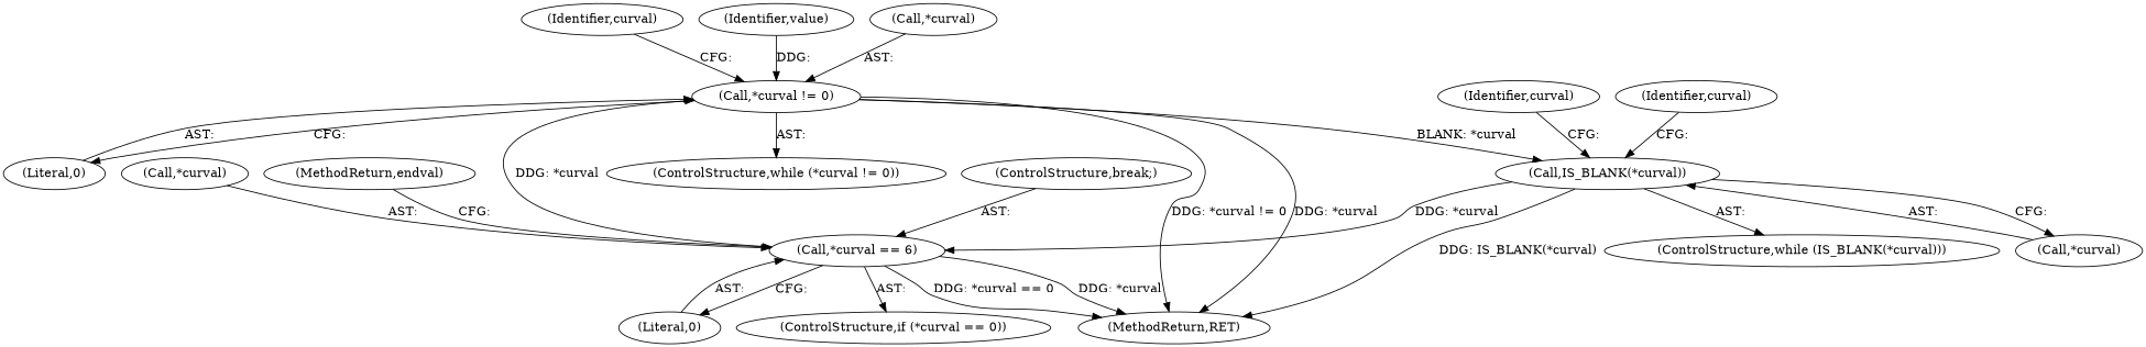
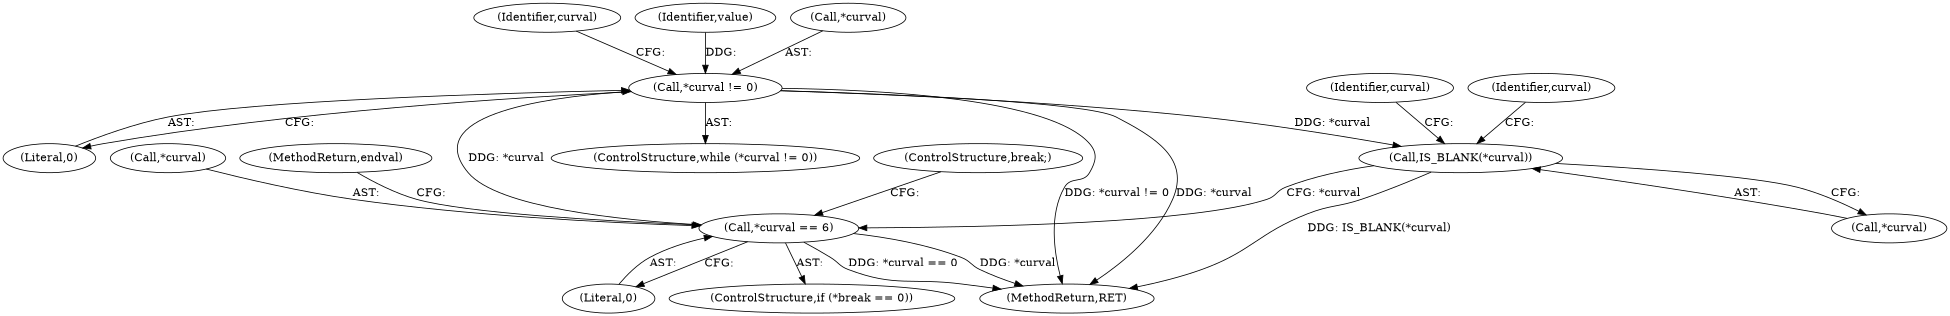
  digraph {
    n1 [label="(Call,*curval != 0)"]
    n2 [label="(Call,IS_BLANK(*curval))"]
    n3 [label="(MethodReturn,RET)"]
    n4 [label="(ControlStructure,while (*curval != 0))"]
    n5 [label="(Literal,0)"]
    n6 [label="(Call,*curval == 6)"]
-   n7 [label="(ControlStructure,while (IS_BLANK(*curval)))"]
    n8 [label="(Call,*curval)"]
    n9 [label="(Literal,0)"]
-   n10 [label="(ControlStructure,if (*curval == 0))"]
+   n10 [label="(ControlStructure,if (*break == 0))"]
    n11 [label="(Identifier,curval)"]
    n12 [label="(Identifier,curval)"]
    n13 [label="(Identifier,curval)"]
    n14 [label="(MethodReturn,endval)"]
    n15 [label="(Call,*curval)"]
    n16 [label="(Identifier,value)"]
    n17 [label="(ControlStructure,break;)"]
    n18 [label="(Call,*curval)"]
-   n1 -> n2 [label="BLANK: *curval"]
+   n1 -> n2 [label="DDG: *curval"]
    n1 -> n3 [label="DDG: *curval"]
    n1 -> n3 [label="DDG: *curval != 0"]
    n1 -> n4 [label="AST: "]
    n1 -> n5 [label="CFG: "]
    n2 -> n3 [label="DDG: IS_BLANK(*curval)"]
-   n2 -> n6 [label="DDG: *curval"]
-   n2 -> n7 [label="AST: "]
+   n2 -> n6 [label="CFG: *curval"]
    n2 -> n8 [label="CFG: "]
    n5 -> n1 [label="AST: "]
    n6 -> n1 [label="DDG: *curval"]
    n6 -> n3 [label="DDG: *curval"]
    n6 -> n3 [label="DDG: *curval == 0"]
    n6 -> n9 [label="CFG: "]
    n6 -> n10 [label="AST: "]
    n8 -> n2 [label="AST: "]
    n9 -> n6 [label="AST: "]
    n11 -> n1 [label="CFG: "]
    n12 -> n2 [label="CFG: "]
    n13 -> n2 [label="CFG: "]
    n14 -> n6 [label="CFG: "]
    n15 -> n6 [label="AST: "]
    n16 -> n1 [label="DDG: "]
-   n17 -> n6 [label="AST: "]
+   n17 -> n6 [label="CFG: "]
    n18 -> n1 [label="AST: "]
  }
